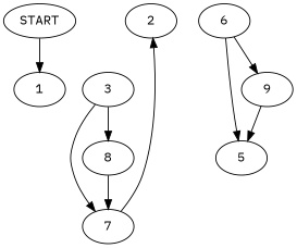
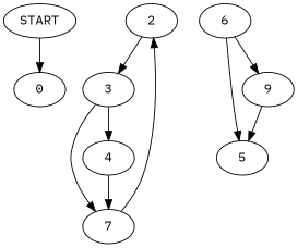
  digraph {
    fontname="IBM Plex Mono"
    node [fontname="IBM Plex Mono"]
    edge [fontname="IBM Plex Mono"]
    n1 [label=START]
-   1
+   1 [label=0]
    2
    3
    7
-   8
+   8 [label=4]
    6
    5
    9
    n1 -> 1
+   2 -> 3
    3 -> 7
    3 -> 8
    7 -> 2
    8 -> 7
    6 -> 5
    6 -> 9
    9 -> 5
  }
